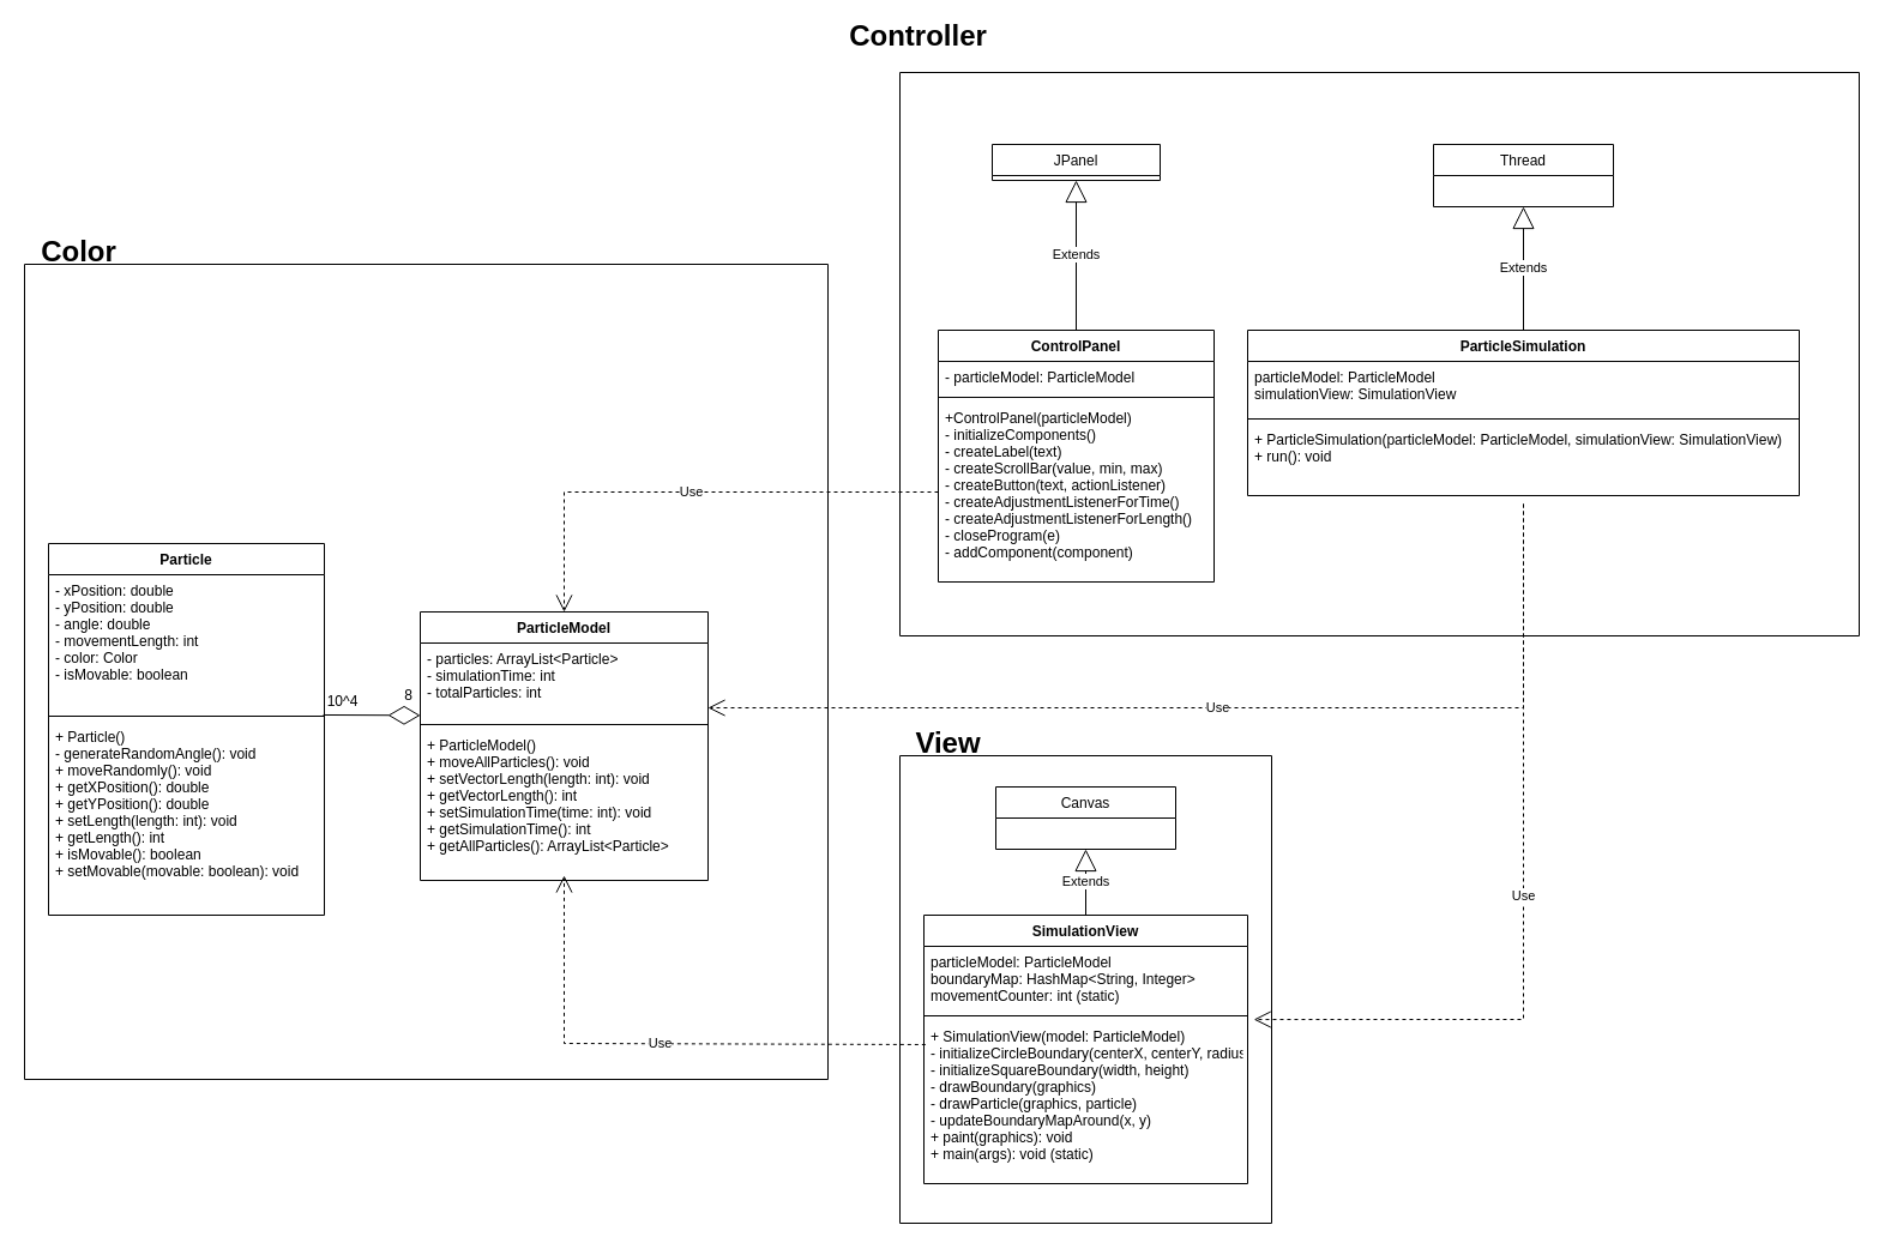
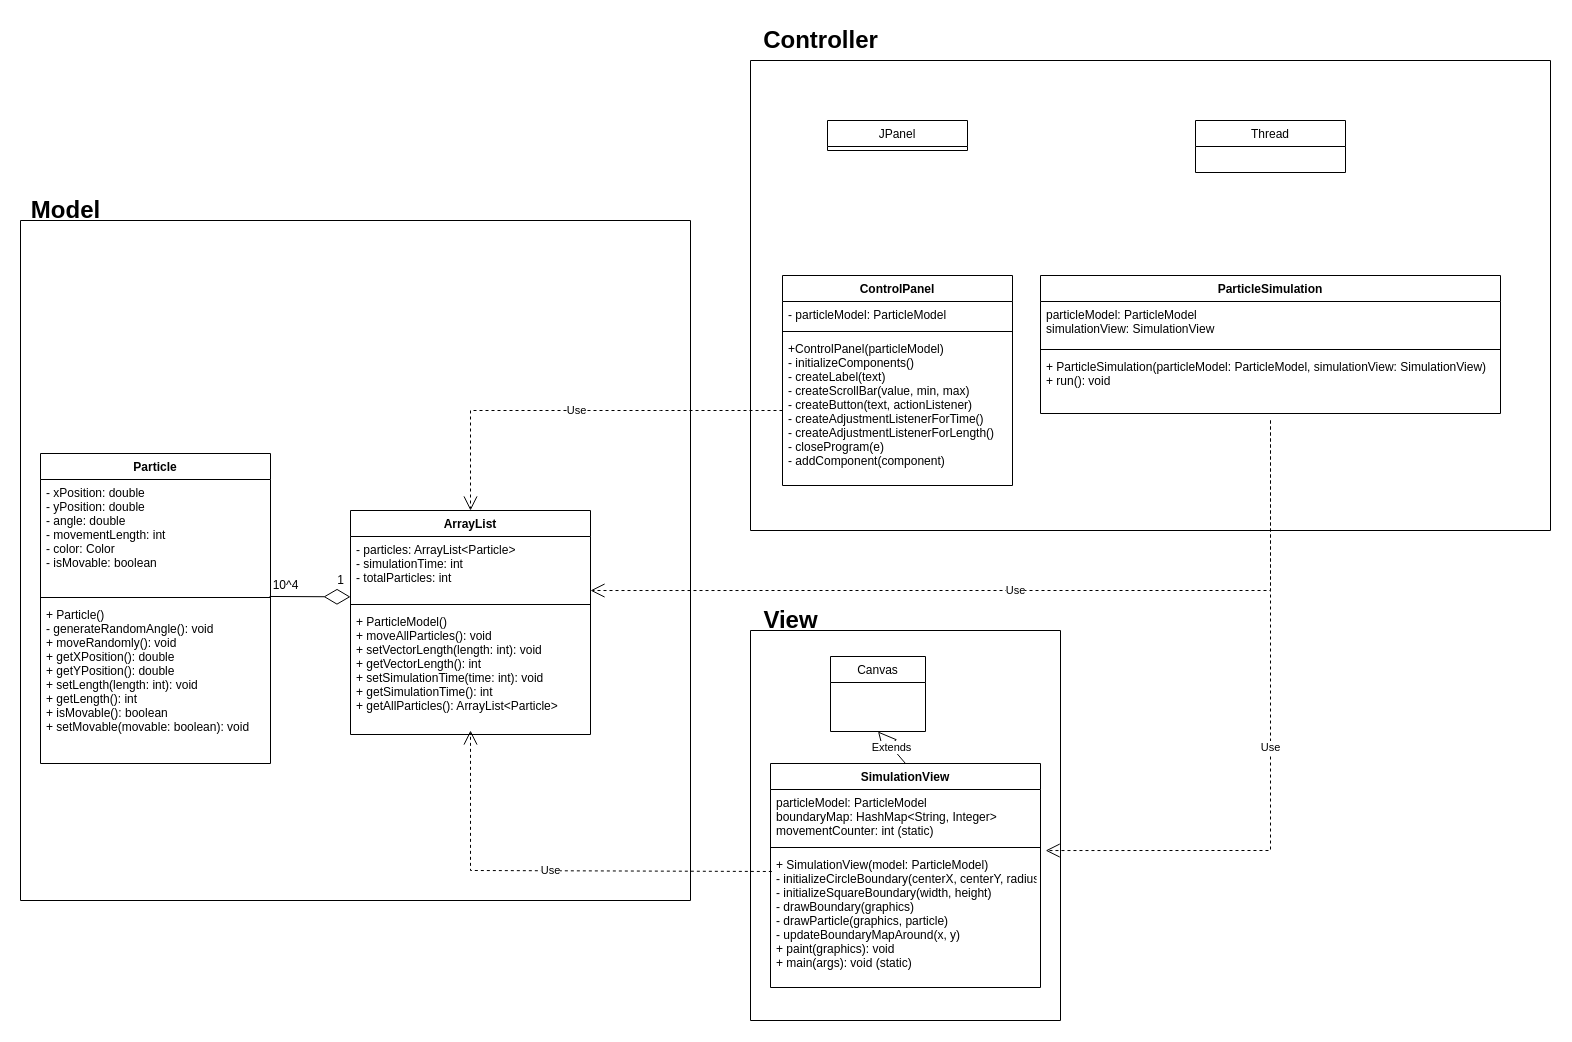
  <mxCell id="0" style=";html=1;" />
  <mxCell id="1" style=";html=1;" parent="0" />
  <mxCell id="2" value="ControlPanel" style="swimlane;fontStyle=1;align=center;verticalAlign=top;childLayout=stackLayout;horizontal=1;startSize=26;horizontalStack=0;resizeParent=1;resizeParentMax=0;resizeLast=0;collapsible=1;marginBottom=0;" parent="1" vertex="1"><mxGeometry x="782" y="275" width="230" height="210" as="geometry" /></mxCell>
  <mxCell id="3" value="- particleModel: ParticleModel" style="text;strokeColor=none;fillColor=none;align=left;verticalAlign=top;spacingLeft=4;spacingRight=4;overflow=hidden;rotatable=0;points=[[0,0.5],[1,0.5]];portConstraint=eastwest;" parent="2" vertex="1"><mxGeometry y="26" width="230" height="26" as="geometry" /></mxCell>
  <mxCell id="4" value="" style="line;strokeWidth=1;fillColor=none;align=left;verticalAlign=middle;spacingTop=-1;spacingLeft=3;spacingRight=3;rotatable=0;labelPosition=right;points=[];portConstraint=eastwest;strokeColor=inherit;" parent="2" vertex="1"><mxGeometry y="52" width="230" height="8" as="geometry" /></mxCell>
  <mxCell id="5" value="+ControlPanel(particleModel)&#10;- initializeComponents()&#10;- createLabel(text)&#10;- createScrollBar(value, min, max)&#10;- createButton(text, actionListener)&#10;- createAdjustmentListenerForTime()&#10;- createAdjustmentListenerForLength()&#10;- closeProgram(e)&#10;- addComponent(component)" style="text;strokeColor=none;fillColor=none;align=left;verticalAlign=top;spacingLeft=4;spacingRight=4;overflow=hidden;rotatable=0;points=[[0,0.5],[1,0.5]];portConstraint=eastwest;" parent="2" vertex="1"><mxGeometry y="60" width="230" height="150" as="geometry" /></mxCell>
- <mxCell id="6" value="Extends" style="endArrow=block;endSize=16;endFill=0;html=1;rounded=0;exitX=0.5;exitY=0;exitDx=0;exitDy=0;entryX=0.5;entryY=1;entryDx=0;entryDy=0;" parent="1" source="2" target="36" edge="1"><mxGeometry width="160" relative="1" as="geometry"><mxPoint x="882" y="123" as="sourcePoint" /><mxPoint x="897" y="163" as="targetPoint" /></mxGeometry></mxCell>
  <mxCell id="7" value="Particle" style="swimlane;fontStyle=1;align=center;verticalAlign=top;childLayout=stackLayout;horizontal=1;startSize=26;horizontalStack=0;resizeParent=1;resizeParentMax=0;resizeLast=0;collapsible=1;marginBottom=0;" parent="1" vertex="1"><mxGeometry x="40" y="453" width="230" height="310" as="geometry" /></mxCell>
  <mxCell id="8" value="- xPosition: double &#10;- yPosition: double &#10;- angle: double     &#10;- movementLength: int &#10;- color: Color      &#10;- isMovable: boolean" style="text;strokeColor=none;fillColor=none;align=left;verticalAlign=top;spacingLeft=4;spacingRight=4;overflow=hidden;rotatable=0;points=[[0,0.5],[1,0.5]];portConstraint=eastwest;" parent="7" vertex="1"><mxGeometry y="26" width="230" height="114" as="geometry" /></mxCell>
  <mxCell id="9" value="" style="line;strokeWidth=1;fillColor=none;align=left;verticalAlign=middle;spacingTop=-1;spacingLeft=3;spacingRight=3;rotatable=0;labelPosition=right;points=[];portConstraint=eastwest;strokeColor=inherit;" parent="7" vertex="1"><mxGeometry y="140" width="230" height="8" as="geometry" /></mxCell>
  <mxCell id="10" value="+ Particle()&#10;- generateRandomAngle(): void&#10;+ moveRandomly(): void&#10;+ getXPosition(): double&#10;+ getYPosition(): double&#10;+ setLength(length: int): void&#10;+ getLength(): int&#10;+ isMovable(): boolean&#10;+ setMovable(movable: boolean): void" style="text;strokeColor=none;fillColor=none;align=left;verticalAlign=top;spacingLeft=4;spacingRight=4;overflow=hidden;rotatable=0;points=[[0,0.5],[1,0.5]];portConstraint=eastwest;" parent="7" vertex="1"><mxGeometry y="148" width="230" height="162" as="geometry" /></mxCell>
- <mxCell id="11" value="Extends" style="endArrow=block;endSize=16;endFill=0;html=1;rounded=0;entryX=0.5;entryY=1;entryDx=0;entryDy=0;exitX=0.5;exitY=0;exitDx=0;exitDy=0;" parent="1" source="12" target="37" edge="1"><mxGeometry width="160" relative="1" as="geometry"><mxPoint x="1007" y="313" as="sourcePoint" /><mxPoint x="1009.5" y="313" as="targetPoint" /></mxGeometry></mxCell>
  <mxCell id="12" value="ParticleSimulation" style="swimlane;fontStyle=1;align=center;verticalAlign=top;childLayout=stackLayout;horizontal=1;startSize=26;horizontalStack=0;resizeParent=1;resizeParentMax=0;resizeLast=0;collapsible=1;marginBottom=0;" parent="1" vertex="1"><mxGeometry x="1040" y="275" width="460" height="138" as="geometry" /></mxCell>
  <mxCell id="13" value="particleModel: ParticleModel&#10;simulationView: SimulationView" style="text;strokeColor=none;fillColor=none;align=left;verticalAlign=top;spacingLeft=4;spacingRight=4;overflow=hidden;rotatable=0;points=[[0,0.5],[1,0.5]];portConstraint=eastwest;" parent="12" vertex="1"><mxGeometry y="26" width="460" height="44" as="geometry" /></mxCell>
  <mxCell id="14" value="" style="line;strokeWidth=1;fillColor=none;align=left;verticalAlign=middle;spacingTop=-1;spacingLeft=3;spacingRight=3;rotatable=0;labelPosition=right;points=[];portConstraint=eastwest;strokeColor=inherit;" parent="12" vertex="1"><mxGeometry y="70" width="460" height="8" as="geometry" /></mxCell>
  <mxCell id="15" value="+ ParticleSimulation(particleModel: ParticleModel, simulationView: SimulationView)&#10;+ run(): void" style="text;strokeColor=none;fillColor=none;align=left;verticalAlign=top;spacingLeft=4;spacingRight=4;overflow=hidden;rotatable=0;points=[[0,0.5],[1,0.5]];portConstraint=eastwest;" parent="12" vertex="1"><mxGeometry y="78" width="460" height="60" as="geometry" /></mxCell>
  <mxCell id="16" value="Extends" style="endArrow=block;endSize=16;endFill=0;html=1;rounded=0;entryX=0.5;entryY=1;entryDx=0;entryDy=0;exitX=0.5;exitY=0;exitDx=0;exitDy=0;" parent="1" source="17" target="34" edge="1"><mxGeometry width="160" relative="1" as="geometry"><mxPoint x="857" y="770" as="sourcePoint" /><mxPoint x="851.41" y="740" as="targetPoint" /></mxGeometry></mxCell>
  <mxCell id="17" value="SimulationView" style="swimlane;fontStyle=1;align=center;verticalAlign=top;childLayout=stackLayout;horizontal=1;startSize=26;horizontalStack=0;resizeParent=1;resizeParentMax=0;resizeLast=0;collapsible=1;marginBottom=0;" parent="1" vertex="1"><mxGeometry x="770" y="763" width="270" height="224" as="geometry" /></mxCell>
  <mxCell id="18" value="particleModel: ParticleModel&#10;boundaryMap: HashMap&lt;String, Integer&gt;&#10;movementCounter: int (static)" style="text;strokeColor=none;fillColor=none;align=left;verticalAlign=top;spacingLeft=4;spacingRight=4;overflow=hidden;rotatable=0;points=[[0,0.5],[1,0.5]];portConstraint=eastwest;" parent="17" vertex="1"><mxGeometry y="26" width="270" height="54" as="geometry" /></mxCell>
  <mxCell id="19" value="" style="line;strokeWidth=1;fillColor=none;align=left;verticalAlign=middle;spacingTop=-1;spacingLeft=3;spacingRight=3;rotatable=0;labelPosition=right;points=[];portConstraint=eastwest;strokeColor=inherit;" parent="17" vertex="1"><mxGeometry y="80" width="270" height="8" as="geometry" /></mxCell>
  <mxCell id="20" value="+ SimulationView(model: ParticleModel)&#10;- initializeCircleBoundary(centerX, centerY, radius)&#10;- initializeSquareBoundary(width, height)&#10;- drawBoundary(graphics)&#10;- drawParticle(graphics, particle)&#10;- updateBoundaryMapAround(x, y)&#10;+ paint(graphics): void&#10;+ main(args): void (static)" style="text;strokeColor=none;fillColor=none;align=left;verticalAlign=top;spacingLeft=4;spacingRight=4;overflow=hidden;rotatable=0;points=[[0,0.5],[1,0.5]];portConstraint=eastwest;" parent="17" vertex="1"><mxGeometry y="88" width="270" height="136" as="geometry" /></mxCell>
  <mxCell id="21" value="Use" style="endArrow=open;endSize=12;dashed=1;html=1;rounded=0;exitX=0;exitY=0.5;exitDx=0;exitDy=0;" parent="1" source="5" target="26" edge="1"><mxGeometry width="160" relative="1" as="geometry"><mxPoint x="732" y="463" as="sourcePoint" /><mxPoint x="652" y="953" as="targetPoint" /><Array as="points"><mxPoint x="660" y="410" /><mxPoint x="470" y="410" /><mxPoint x="470" y="450" /></Array></mxGeometry></mxCell>
  <mxCell id="22" value="" style="endArrow=diamondThin;endFill=0;endSize=24;html=1;rounded=0;exitX=0.996;exitY=-0.031;exitDx=0;exitDy=0;exitPerimeter=0;entryX=0;entryY=0.943;entryDx=0;entryDy=0;entryPerimeter=0;" parent="1" source="10" target="27" edge="1"><mxGeometry width="160" relative="1" as="geometry"><mxPoint x="562" y="803" as="sourcePoint" /><mxPoint x="350" y="590" as="targetPoint" /></mxGeometry></mxCell>
  <mxCell id="23" value="Use" style="endArrow=open;endSize=12;dashed=1;html=1;rounded=0;entryX=1;entryY=0.844;entryDx=0;entryDy=0;entryPerimeter=0;" parent="1" target="27" edge="1"><mxGeometry width="160" relative="1" as="geometry"><mxPoint x="1270" y="420" as="sourcePoint" /><mxPoint x="590" y="590" as="targetPoint" /><Array as="points"><mxPoint x="1270" y="590" /></Array></mxGeometry></mxCell>
  <mxCell id="24" value="Use" style="endArrow=open;endSize=12;dashed=1;html=1;rounded=0;exitX=0.005;exitY=0.147;exitDx=0;exitDy=0;exitPerimeter=0;" parent="1" source="20" edge="1"><mxGeometry width="160" relative="1" as="geometry"><mxPoint x="746.61" y="873.75" as="sourcePoint" /><mxPoint x="470" y="730" as="targetPoint" /><Array as="points"><mxPoint x="470" y="870" /></Array></mxGeometry></mxCell>
  <mxCell id="25" value="" style="swimlane;startSize=0;" parent="1" vertex="1"><mxGeometry x="20" y="220" width="670" height="680" as="geometry" /></mxCell>
- <mxCell id="26" value="ParticleModel" style="swimlane;fontStyle=1;align=center;verticalAlign=top;childLayout=stackLayout;horizontal=1;startSize=26;horizontalStack=0;resizeParent=1;resizeParentMax=0;resizeLast=0;collapsible=1;marginBottom=0;" parent="25" vertex="1"><mxGeometry x="330" y="290" width="240" height="224" as="geometry" /></mxCell>
+ <mxCell id="26" value="ArrayList" style="swimlane;fontStyle=1;align=center;verticalAlign=top;childLayout=stackLayout;horizontal=1;startSize=26;horizontalStack=0;resizeParent=1;resizeParentMax=0;resizeLast=0;collapsible=1;marginBottom=0;" parent="25" vertex="1"><mxGeometry x="330" y="290" width="240" height="224" as="geometry" /></mxCell>
  <mxCell id="27" value="- particles: ArrayList&lt;Particle&gt;&#10;- simulationTime: int            &#10;- totalParticles: int" style="text;strokeColor=none;fillColor=none;align=left;verticalAlign=top;spacingLeft=4;spacingRight=4;overflow=hidden;rotatable=0;points=[[0,0.5],[1,0.5]];portConstraint=eastwest;" parent="26" vertex="1"><mxGeometry y="26" width="240" height="64" as="geometry" /></mxCell>
  <mxCell id="28" value="" style="line;strokeWidth=1;fillColor=none;align=left;verticalAlign=middle;spacingTop=-1;spacingLeft=3;spacingRight=3;rotatable=0;labelPosition=right;points=[];portConstraint=eastwest;strokeColor=inherit;" parent="26" vertex="1"><mxGeometry y="90" width="240" height="8" as="geometry" /></mxCell>
  <mxCell id="29" value="+ ParticleModel()&#10;+ moveAllParticles(): void&#10;+ setVectorLength(length: int): void&#10;+ getVectorLength(): int&#10;+ setSimulationTime(time: int): void&#10;+ getSimulationTime(): int&#10;+ getAllParticles(): ArrayList&lt;Particle&gt;" style="text;strokeColor=none;fillColor=none;align=left;verticalAlign=top;spacingLeft=4;spacingRight=4;overflow=hidden;rotatable=0;points=[[0,0.5],[1,0.5]];portConstraint=eastwest;" parent="26" vertex="1"><mxGeometry y="98" width="240" height="126" as="geometry" /></mxCell>
  <mxCell id="30" value="10^4" style="text;html=1;align=center;verticalAlign=middle;resizable=0;points=[];autosize=1;strokeColor=none;fillColor=none;" parent="25" vertex="1"><mxGeometry x="240" y="350" width="50" height="30" as="geometry" /></mxCell>
- <mxCell id="31" value="&lt;b&gt;&lt;font style=&quot;font-size: 24px;&quot;&gt;Color&lt;/font&gt;&lt;/b&gt;" style="text;html=1;align=center;verticalAlign=middle;resizable=0;points=[];autosize=1;strokeColor=none;fillColor=none;" parent="1" vertex="1"><mxGeometry x="20" y="190" width="90" height="40" as="geometry" /></mxCell>
+ <mxCell id="31" value="&lt;b&gt;&lt;font style=&quot;font-size: 24px;&quot;&gt;Model&lt;/font&gt;&lt;/b&gt;" style="text;html=1;align=center;verticalAlign=middle;resizable=0;points=[];autosize=1;strokeColor=none;fillColor=none;" parent="1" vertex="1"><mxGeometry x="20" y="190" width="90" height="40" as="geometry" /></mxCell>
  <mxCell id="32" value="&lt;b&gt;&lt;font style=&quot;font-size: 24px;&quot;&gt;View&lt;/font&gt;&lt;/b&gt;" style="text;html=1;align=center;verticalAlign=middle;resizable=0;points=[];autosize=1;strokeColor=none;fillColor=none;" parent="1" vertex="1"><mxGeometry x="750" y="600" width="80" height="40" as="geometry" /></mxCell>
  <mxCell id="33" value="" style="swimlane;startSize=0;" parent="1" vertex="1"><mxGeometry x="750" y="630" width="310" height="390" as="geometry" /></mxCell>
- <mxCell id="34" value="Canvas" style="swimlane;fontStyle=0;childLayout=stackLayout;horizontal=1;startSize=26;fillColor=none;horizontalStack=0;resizeParent=1;resizeParentMax=0;resizeLast=0;collapsible=1;marginBottom=0;" parent="33" vertex="1"><mxGeometry x="80" y="26" width="150" height="52" as="geometry" /></mxCell>
+ <mxCell id="34" value="Canvas" style="swimlane;fontStyle=0;childLayout=stackLayout;horizontal=1;startSize=26;fillColor=none;horizontalStack=0;resizeParent=1;resizeParentMax=0;resizeLast=0;collapsible=1;marginBottom=0;" parent="33" vertex="1"><mxGeometry x="80" y="26" width="95" height="75" as="geometry" /></mxCell>
  <mxCell id="35" value="" style="swimlane;startSize=0;" parent="1" vertex="1"><mxGeometry x="750" y="60" width="800" height="470" as="geometry" /></mxCell>
  <mxCell id="36" value="JPanel" style="swimlane;fontStyle=0;childLayout=stackLayout;horizontal=1;startSize=26;fillColor=none;horizontalStack=0;resizeParent=1;resizeParentMax=0;resizeLast=0;collapsible=1;marginBottom=0;" parent="35" vertex="1"><mxGeometry x="77" y="60" width="140" height="30" as="geometry" /></mxCell>
  <mxCell id="37" value="Thread" style="swimlane;fontStyle=0;childLayout=stackLayout;horizontal=1;startSize=26;fillColor=none;horizontalStack=0;resizeParent=1;resizeParentMax=0;resizeLast=0;collapsible=1;marginBottom=0;" parent="35" vertex="1"><mxGeometry x="445" y="60" width="150" height="52" as="geometry" /></mxCell>
- <mxCell id="38" value="&lt;b&gt;&lt;font style=&quot;font-size: 24px;&quot;&gt;Controller&lt;/font&gt;&lt;/b&gt;" style="text;html=1;align=center;verticalAlign=middle;resizable=0;points=[];autosize=1;strokeColor=none;fillColor=none;" parent="1" vertex="1"><mxGeometry x="695" y="10" width="140" height="40" as="geometry" /></mxCell>
- <mxCell id="39" value="8" style="text;html=1;align=center;verticalAlign=middle;resizable=0;points=[];autosize=1;strokeColor=none;fillColor=none;" parent="1" vertex="1"><mxGeometry x="325" y="565" width="30" height="30" as="geometry" /></mxCell>
+ <mxCell id="38" value="&lt;b&gt;&lt;font style=&quot;font-size: 24px;&quot;&gt;Controller&lt;/font&gt;&lt;/b&gt;" style="text;html=1;align=center;verticalAlign=middle;resizable=0;points=[];autosize=1;strokeColor=none;fillColor=none;" parent="1" vertex="1"><mxGeometry x="750" y="20" width="140" height="40" as="geometry" /></mxCell>
+ <mxCell id="39" value="1" style="text;html=1;align=center;verticalAlign=middle;resizable=0;points=[];autosize=1;strokeColor=none;fillColor=none;" parent="1" vertex="1"><mxGeometry x="325" y="565" width="30" height="30" as="geometry" /></mxCell>
  <mxCell id="40" value="Use" style="endArrow=open;endSize=12;dashed=1;html=1;rounded=0;exitX=0.5;exitY=1.117;exitDx=0;exitDy=0;exitPerimeter=0;entryX=1.019;entryY=-0.007;entryDx=0;entryDy=0;entryPerimeter=0;" edge="1" parent="1" source="15" target="20"><mxGeometry width="160" relative="1" as="geometry"><mxPoint x="1270" y="420" as="sourcePoint" /><mxPoint x="1120" y="910" as="targetPoint" /><Array as="points"><mxPoint x="1270" y="590" /><mxPoint x="1270" y="850" /></Array></mxGeometry></mxCell>
